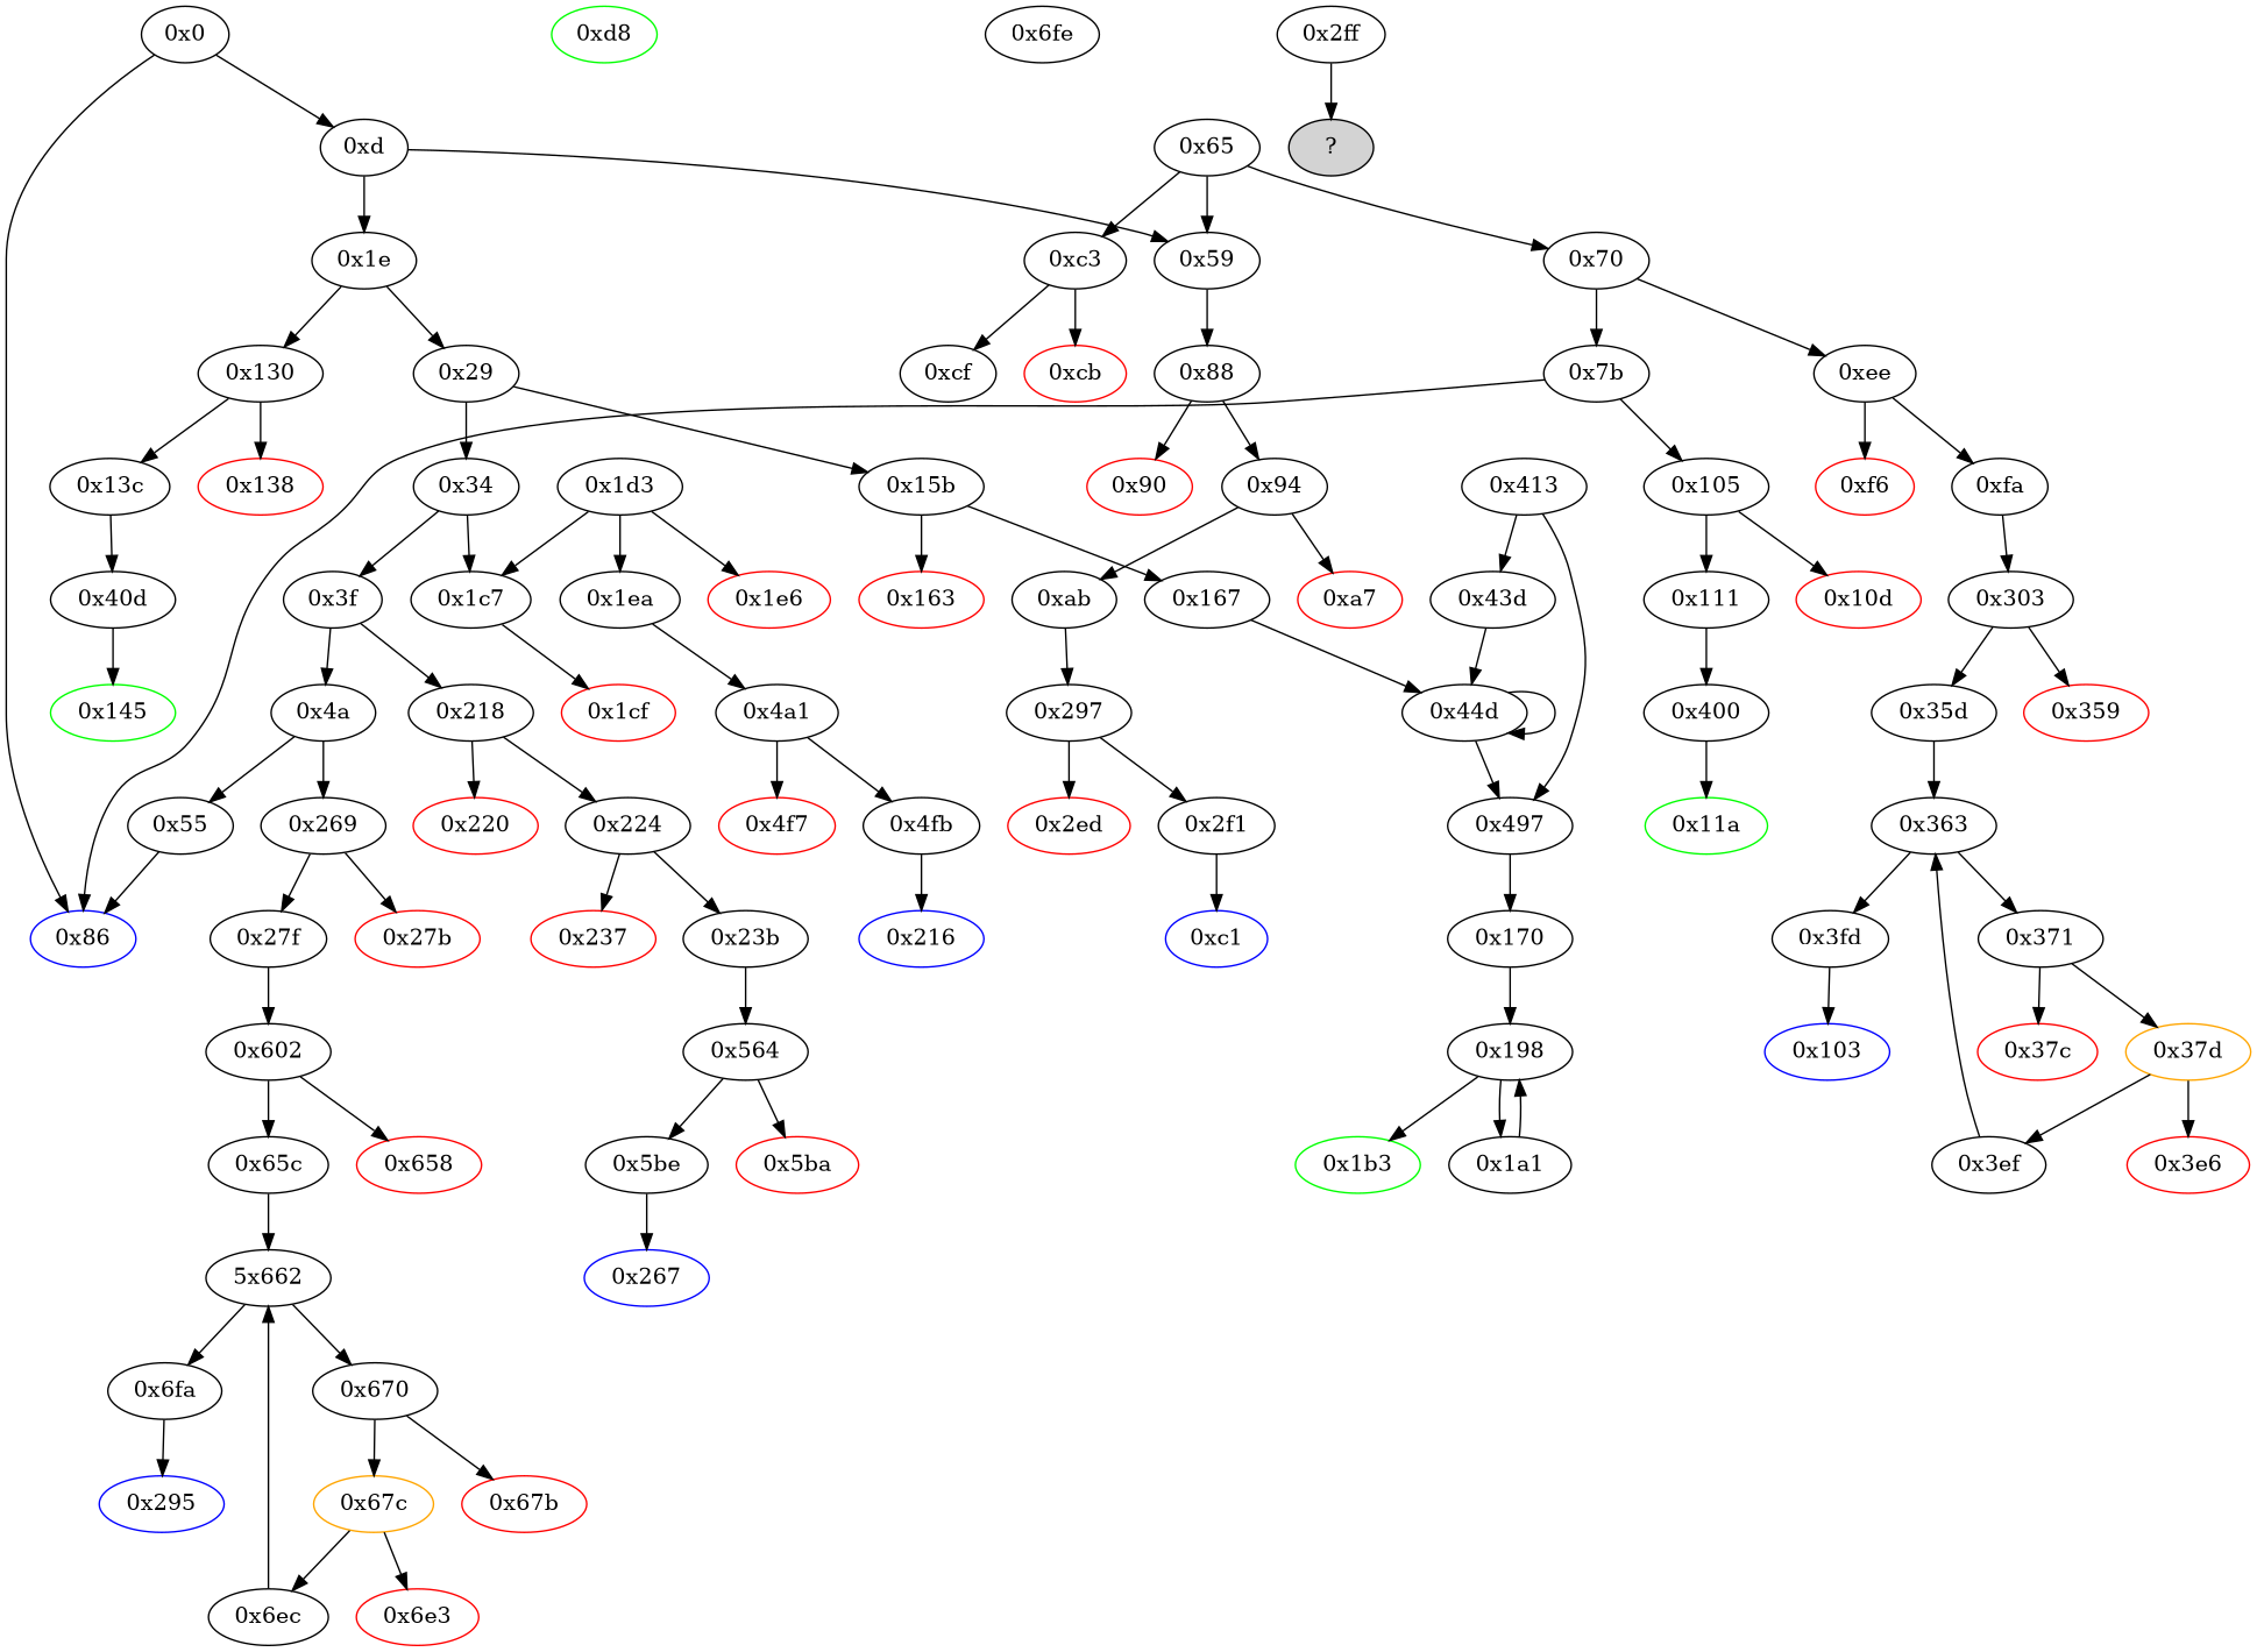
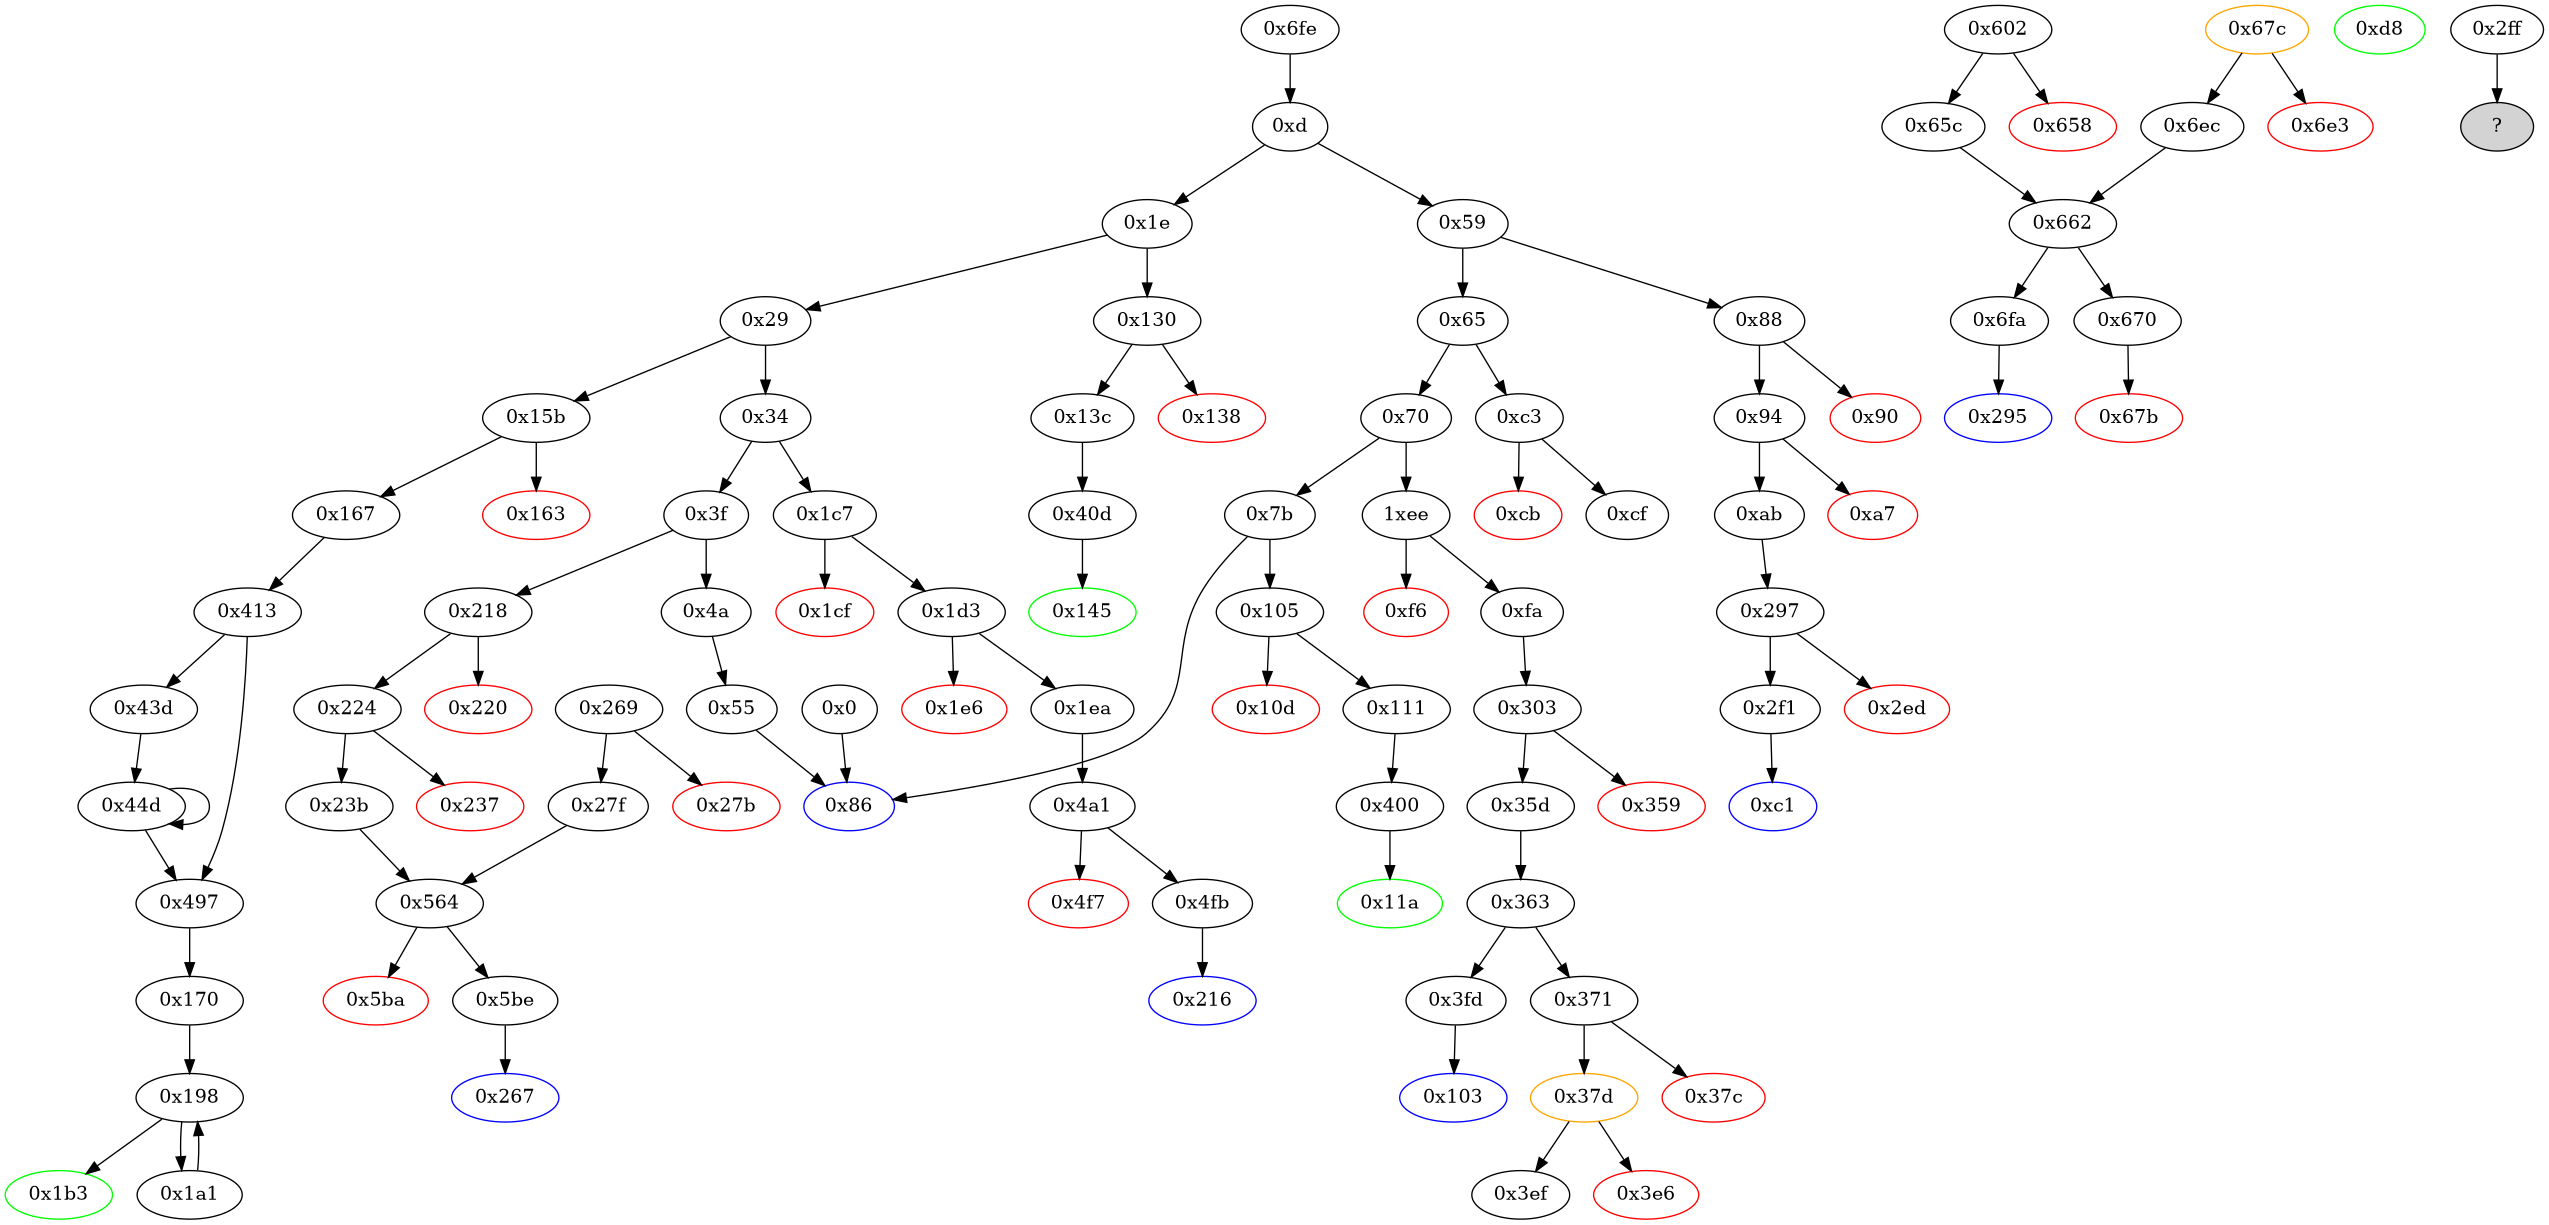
  digraph {
    node [fillcolor=white style=filled]
    "0x267" [color=blue]
    "0x564"
    "0x5be"
    "0x5ba" [color=red]
    "0x2ed" [color=red]
    "0x3ef"
    "0x363"
    "0x3fd"
    "0x371"
    "0x10d" [color=red]
    "0x297"
    "0x2f1"
    "0xc1" [color=blue]
    "0x216" [color=blue]
    "0x4fb"
    "0x103" [color=blue]
    "0x130"
    "0x13c"
    "0x138" [color=red]
    "0x40d"
    "0x11a" [color=green]
    "0x602"
    "0x65c"
    "0x658" [color=red]
-   "0x662" [label="5x662"]
+   "0x662"
    "0x111"
    "0x400"
    "0x359" [color=red]
    "0x303"
    "0x35d"
    "0x1e6" [color=red]
    "0x295" [color=blue]
    "0x6fa"
    "0xd"
    "0x1e"
    "0x59"
    "0x29"
    "0x65"
    "0x88"
    "0x0"
    "0x86" [color=blue]
    "0x37c" [color=red]
    "0x37d" [color=orange]
    "0xfa"
    "0x1ea"
    "0x4a1"
    "0x4f7" [color=red]
    "0x670"
    "0x1d3"
    "0xf6" [color=red]
    "0xc3"
    "0xcf"
    "0xcb" [color=red]
    "0xd8" [color=green]
    "0x145" [color=green]
    "0x6ec"
    "0x167"
    "0x413"
    "0x43d"
    "0x497"
    "0x6fe"
    "0x34"
    "0x15b"
    "0x1c7"
    "0x3f"
    "0x163" [color=red]
    "0x1cf" [color=red]
    "0x70"
-   "0xee"
+   "0xee" [label="1xee"]
    "0x7b"
    "0x6e3" [color=red]
    "0x105"
    "0x44d"
    "0x170"
    "0x224"
    "0x23b"
    "0x237" [color=red]
    "0x27b" [color=red]
    "0x269"
    "0x27f"
    "0x218"
    "0x220" [color=red]
    "0xa7" [color=red]
    "0x94"
    "0xab"
    "0x1b3" [color=green]
    "0x198"
    "0x1a1"
    "0x90" [color=red]
    "0x4a"
    "0x55"
    "0x3e6" [color=red]
    "0x67c" [color=orange]
    "0x67b" [color=red]
    "?" [fillcolor=""]
    "0x2ff"
    "0x564" -> "0x5be"
    "0x564" -> "0x5ba"
    "0x5be" -> "0x267"
-   "0x3ef" -> "0x363"
    "0x363" -> "0x3fd"
    "0x363" -> "0x371"
    "0x3fd" -> "0x103"
    "0x371" -> "0x37c"
    "0x371" -> "0x37d"
    "0x297" -> "0x2ed"
    "0x297" -> "0x2f1"
    "0x2f1" -> "0xc1"
    "0x4fb" -> "0x216"
    "0x130" -> "0x13c"
    "0x130" -> "0x138"
    "0x13c" -> "0x40d"
    "0x40d" -> "0x145"
    "0x602" -> "0x65c"
    "0x602" -> "0x658"
    "0x65c" -> "0x662"
    "0x662" -> "0x6fa"
    "0x662" -> "0x670"
    "0x111" -> "0x400"
    "0x400" -> "0x11a"
    "0x303" -> "0x359"
    "0x303" -> "0x35d"
    "0x35d" -> "0x363"
    "0x6fa" -> "0x295"
    "0xd" -> "0x1e"
    "0xd" -> "0x59"
    "0x1e" -> "0x130"
    "0x1e" -> "0x29"
-   "0x65" -> "0x59"
+   "0x59" -> "0x65"
    "0x59" -> "0x88"
    "0x29" -> "0x34"
    "0x29" -> "0x15b"
    "0x65" -> "0xc3"
    "0x65" -> "0x70"
    "0x88" -> "0x94"
    "0x88" -> "0x90"
-   "0x0" -> "0xd"
+   "0x6fe" -> "0xd"
    "0x0" -> "0x86"
    "0x37d" -> "0x3ef"
    "0x37d" -> "0x3e6"
    "0xfa" -> "0x303"
    "0x1ea" -> "0x4a1"
    "0x4a1" -> "0x4fb"
    "0x4a1" -> "0x4f7"
-   "0x670" -> "0x67c"
    "0x670" -> "0x67b"
    "0x1d3" -> "0x1e6"
    "0x1d3" -> "0x1ea"
    "0xc3" -> "0xcf"
    "0xc3" -> "0xcb"
    "0x6ec" -> "0x662"
-   "0x167" -> "0x44d"
+   "0x167" -> "0x413"
    "0x413" -> "0x43d"
    "0x413" -> "0x497"
    "0x43d" -> "0x44d"
    "0x497" -> "0x170"
    "0x34" -> "0x1c7"
    "0x34" -> "0x3f"
    "0x15b" -> "0x167"
    "0x15b" -> "0x163"
-   "0x1d3" -> "0x1c7"
+   "0x1c7" -> "0x1d3"
    "0x1c7" -> "0x1cf"
    "0x3f" -> "0x218"
    "0x3f" -> "0x4a"
    "0x70" -> "0xee"
    "0x70" -> "0x7b"
    "0xee" -> "0xfa"
    "0xee" -> "0xf6"
    "0x7b" -> "0x86"
    "0x7b" -> "0x105"
    "0x105" -> "0x10d"
    "0x105" -> "0x111"
    "0x44d" -> "0x497"
    "0x44d" -> "0x44d"
    "0x170" -> "0x198"
    "0x224" -> "0x23b"
    "0x224" -> "0x237"
    "0x23b" -> "0x564"
    "0x269" -> "0x27b"
    "0x269" -> "0x27f"
-   "0x27f" -> "0x602"
+   "0x27f" -> "0x564"
    "0x218" -> "0x224"
    "0x218" -> "0x220"
    "0x94" -> "0xa7"
    "0x94" -> "0xab"
    "0xab" -> "0x297"
    "0x198" -> "0x1b3"
    "0x198" -> "0x1a1"
    "0x1a1" -> "0x198"
-   "0x4a" -> "0x269"
    "0x4a" -> "0x55"
    "0x55" -> "0x86"
    "0x67c" -> "0x6ec"
    "0x67c" -> "0x6e3"
    "0x2ff" -> "?"
  }
